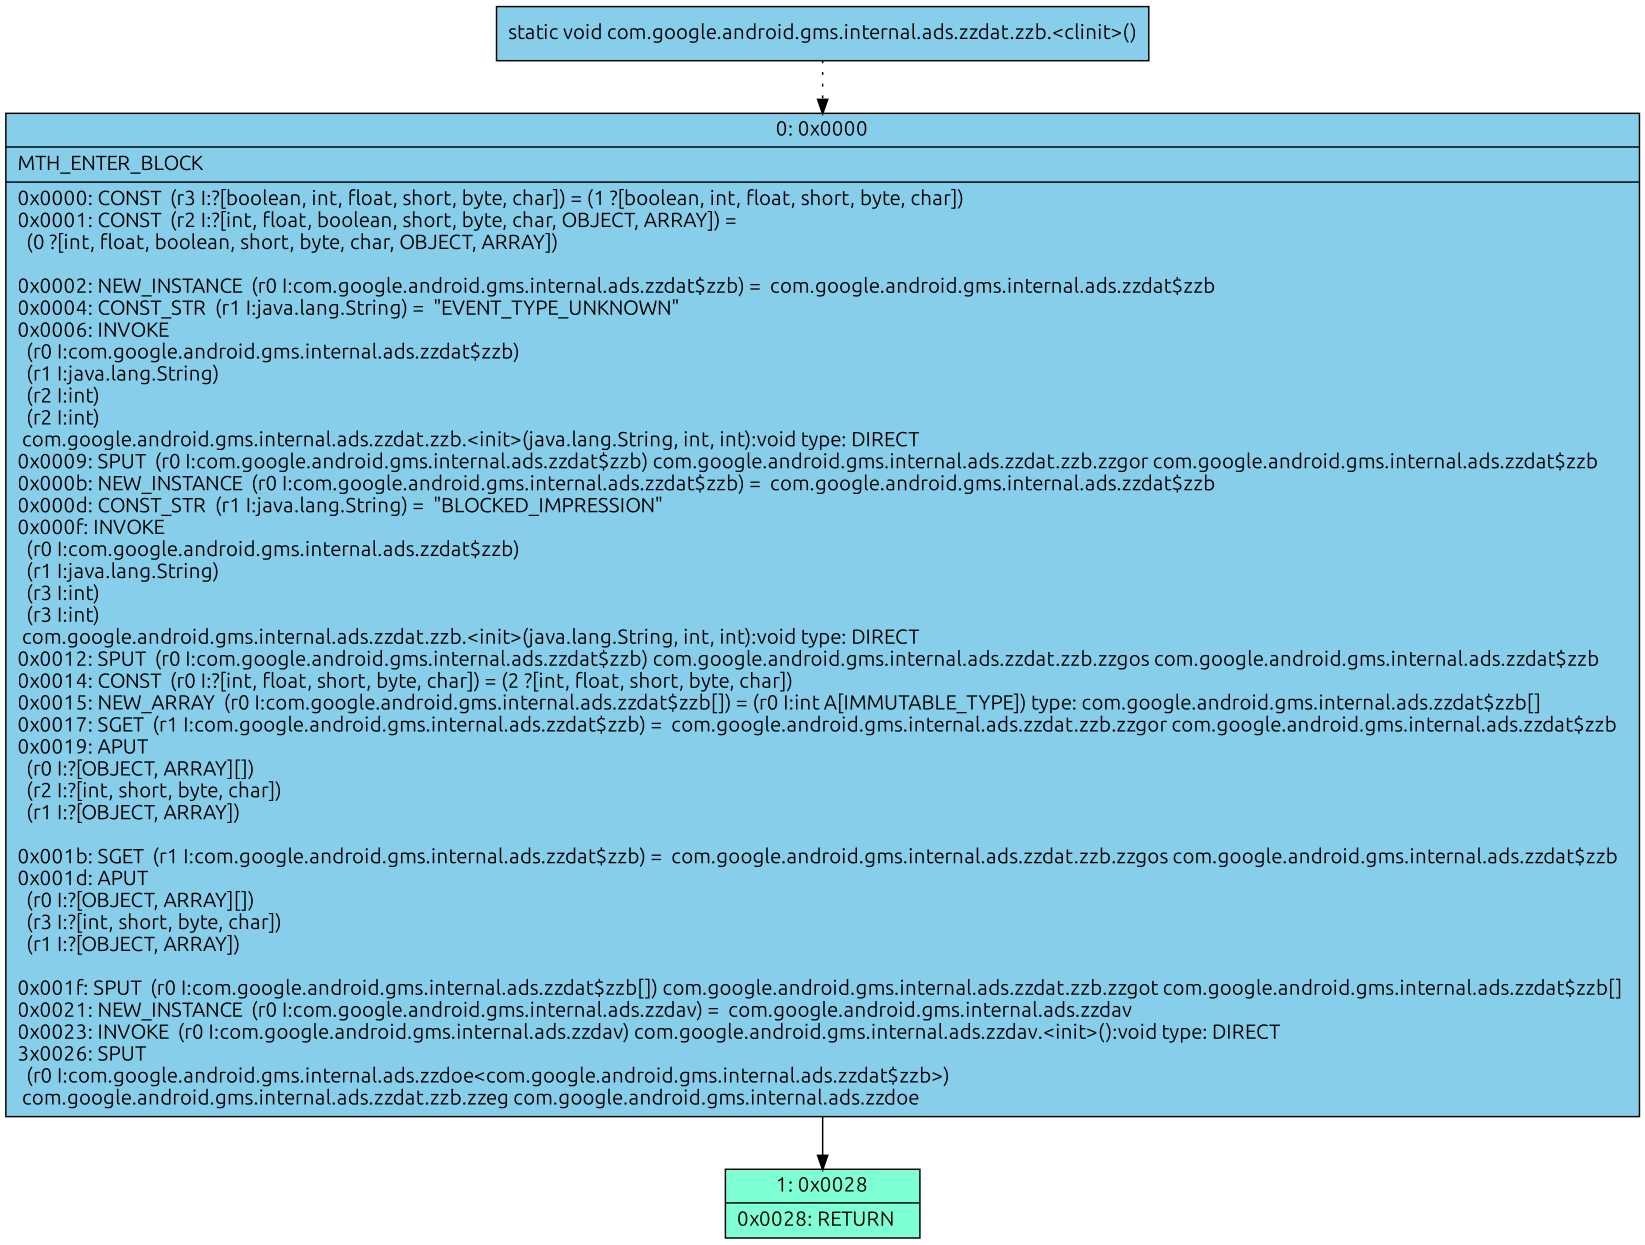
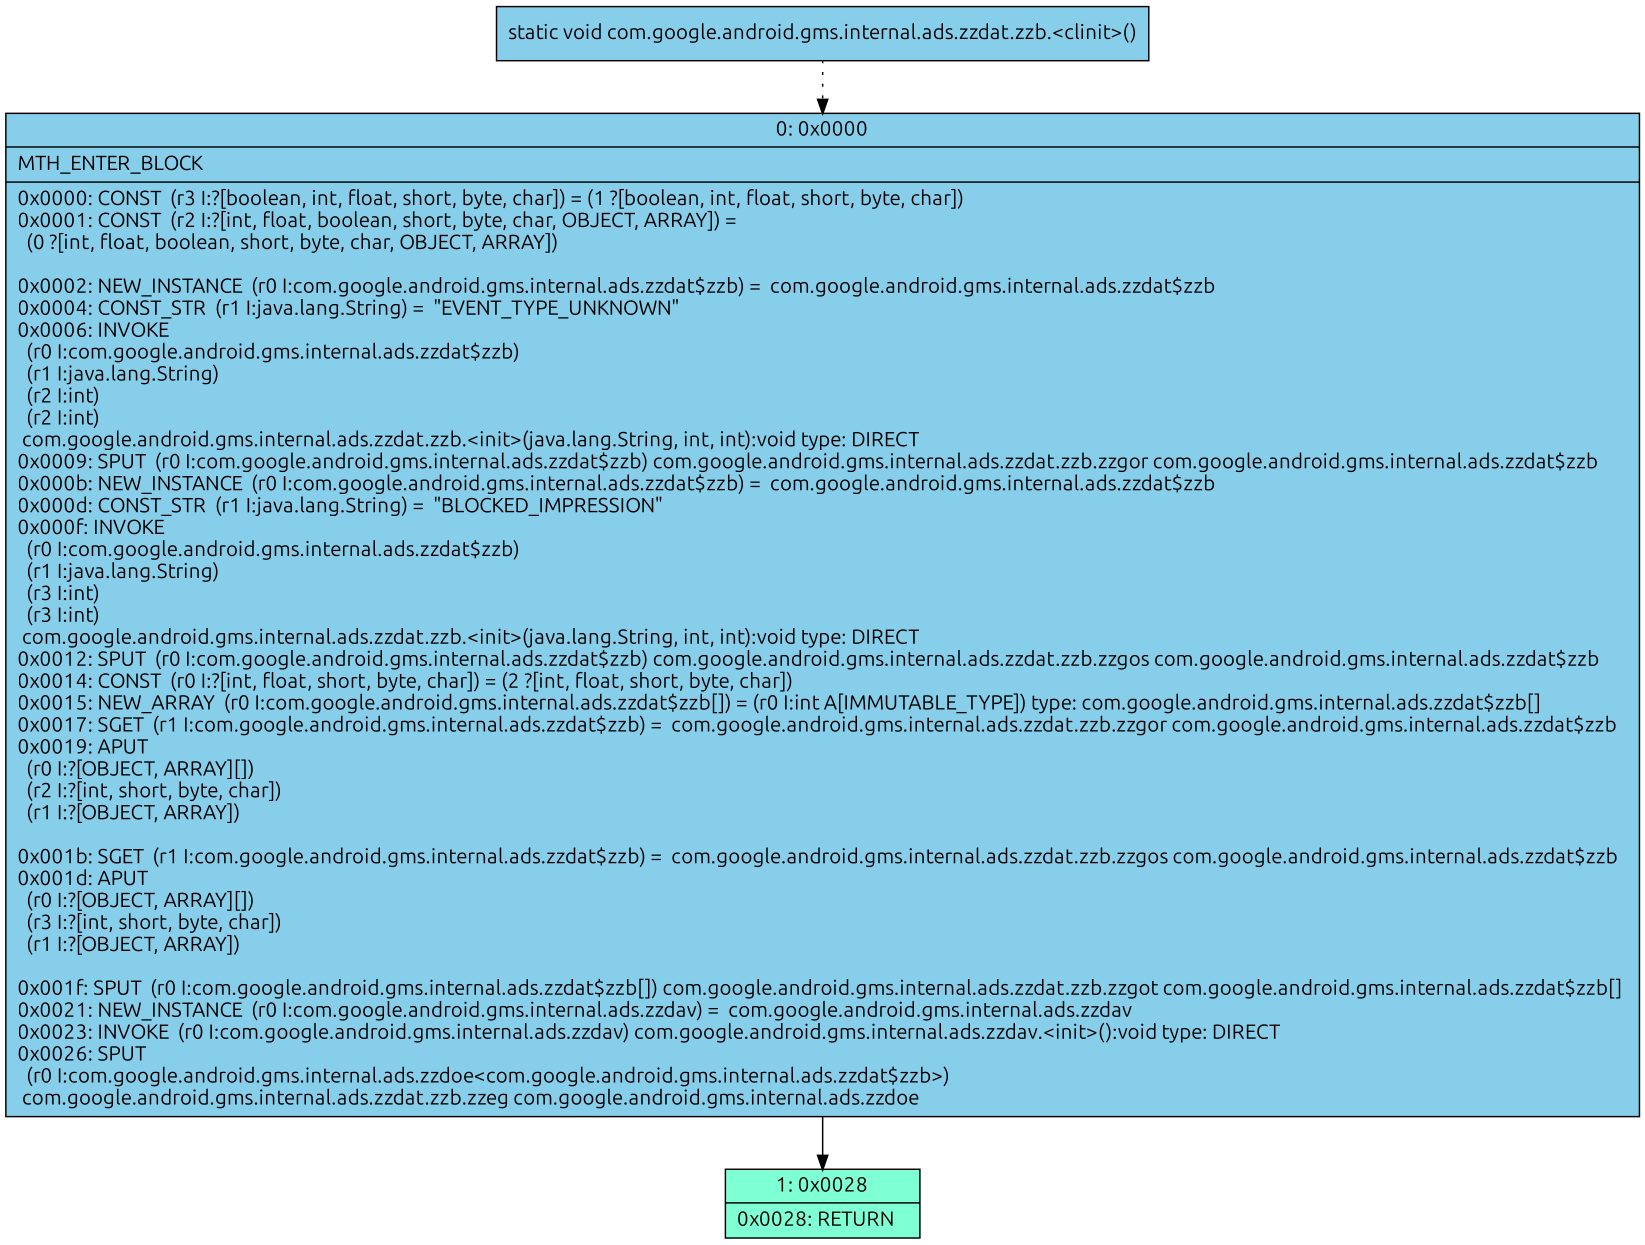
  digraph {
    fontname=Ubuntu
    node [shape=record style=filled fillcolor=skyblue fontname=Ubuntu]
    edge [color=black fontname=Ubuntu]
-   n1 [label="{0\:\ 0x0000|MTH_ENTER_BLOCK\l|0x0000: CONST  (r3 I:?[boolean, int, float, short, byte, char]) = (1 ?[boolean, int, float, short, byte, char]) \l0x0001: CONST  (r2 I:?[int, float, boolean, short, byte, char, OBJECT, ARRAY]) = \l  (0 ?[int, float, boolean, short, byte, char, OBJECT, ARRAY])\l \l0x0002: NEW_INSTANCE  (r0 I:com.google.android.gms.internal.ads.zzdat$zzb) =  com.google.android.gms.internal.ads.zzdat$zzb \l0x0004: CONST_STR  (r1 I:java.lang.String) =  \"EVENT_TYPE_UNKNOWN\" \l0x0006: INVOKE  \l  (r0 I:com.google.android.gms.internal.ads.zzdat$zzb)\l  (r1 I:java.lang.String)\l  (r2 I:int)\l  (r2 I:int)\l com.google.android.gms.internal.ads.zzdat.zzb.\<init\>(java.lang.String, int, int):void type: DIRECT \l0x0009: SPUT  (r0 I:com.google.android.gms.internal.ads.zzdat$zzb) com.google.android.gms.internal.ads.zzdat.zzb.zzgor com.google.android.gms.internal.ads.zzdat$zzb \l0x000b: NEW_INSTANCE  (r0 I:com.google.android.gms.internal.ads.zzdat$zzb) =  com.google.android.gms.internal.ads.zzdat$zzb \l0x000d: CONST_STR  (r1 I:java.lang.String) =  \"BLOCKED_IMPRESSION\" \l0x000f: INVOKE  \l  (r0 I:com.google.android.gms.internal.ads.zzdat$zzb)\l  (r1 I:java.lang.String)\l  (r3 I:int)\l  (r3 I:int)\l com.google.android.gms.internal.ads.zzdat.zzb.\<init\>(java.lang.String, int, int):void type: DIRECT \l0x0012: SPUT  (r0 I:com.google.android.gms.internal.ads.zzdat$zzb) com.google.android.gms.internal.ads.zzdat.zzb.zzgos com.google.android.gms.internal.ads.zzdat$zzb \l0x0014: CONST  (r0 I:?[int, float, short, byte, char]) = (2 ?[int, float, short, byte, char]) \l0x0015: NEW_ARRAY  (r0 I:com.google.android.gms.internal.ads.zzdat$zzb[]) = (r0 I:int A[IMMUTABLE_TYPE]) type: com.google.android.gms.internal.ads.zzdat$zzb[] \l0x0017: SGET  (r1 I:com.google.android.gms.internal.ads.zzdat$zzb) =  com.google.android.gms.internal.ads.zzdat.zzb.zzgor com.google.android.gms.internal.ads.zzdat$zzb \l0x0019: APUT  \l  (r0 I:?[OBJECT, ARRAY][])\l  (r2 I:?[int, short, byte, char])\l  (r1 I:?[OBJECT, ARRAY])\l \l0x001b: SGET  (r1 I:com.google.android.gms.internal.ads.zzdat$zzb) =  com.google.android.gms.internal.ads.zzdat.zzb.zzgos com.google.android.gms.internal.ads.zzdat$zzb \l0x001d: APUT  \l  (r0 I:?[OBJECT, ARRAY][])\l  (r3 I:?[int, short, byte, char])\l  (r1 I:?[OBJECT, ARRAY])\l \l0x001f: SPUT  (r0 I:com.google.android.gms.internal.ads.zzdat$zzb[]) com.google.android.gms.internal.ads.zzdat.zzb.zzgot com.google.android.gms.internal.ads.zzdat$zzb[] \l0x0021: NEW_INSTANCE  (r0 I:com.google.android.gms.internal.ads.zzdav) =  com.google.android.gms.internal.ads.zzdav \l0x0023: INVOKE  (r0 I:com.google.android.gms.internal.ads.zzdav) com.google.android.gms.internal.ads.zzdav.\<init\>():void type: DIRECT \l3x0026: SPUT  \l  (r0 I:com.google.android.gms.internal.ads.zzdoe\<com.google.android.gms.internal.ads.zzdat$zzb\>)\l com.google.android.gms.internal.ads.zzdat.zzb.zzeg com.google.android.gms.internal.ads.zzdoe \l}"]
+   n1 [label="{0\:\ 0x0000|MTH_ENTER_BLOCK\l|0x0000: CONST  (r3 I:?[boolean, int, float, short, byte, char]) = (1 ?[boolean, int, float, short, byte, char]) \l0x0001: CONST  (r2 I:?[int, float, boolean, short, byte, char, OBJECT, ARRAY]) = \l  (0 ?[int, float, boolean, short, byte, char, OBJECT, ARRAY])\l \l0x0002: NEW_INSTANCE  (r0 I:com.google.android.gms.internal.ads.zzdat$zzb) =  com.google.android.gms.internal.ads.zzdat$zzb \l0x0004: CONST_STR  (r1 I:java.lang.String) =  \"EVENT_TYPE_UNKNOWN\" \l0x0006: INVOKE  \l  (r0 I:com.google.android.gms.internal.ads.zzdat$zzb)\l  (r1 I:java.lang.String)\l  (r2 I:int)\l  (r2 I:int)\l com.google.android.gms.internal.ads.zzdat.zzb.\<init\>(java.lang.String, int, int):void type: DIRECT \l0x0009: SPUT  (r0 I:com.google.android.gms.internal.ads.zzdat$zzb) com.google.android.gms.internal.ads.zzdat.zzb.zzgor com.google.android.gms.internal.ads.zzdat$zzb \l0x000b: NEW_INSTANCE  (r0 I:com.google.android.gms.internal.ads.zzdat$zzb) =  com.google.android.gms.internal.ads.zzdat$zzb \l0x000d: CONST_STR  (r1 I:java.lang.String) =  \"BLOCKED_IMPRESSION\" \l0x000f: INVOKE  \l  (r0 I:com.google.android.gms.internal.ads.zzdat$zzb)\l  (r1 I:java.lang.String)\l  (r3 I:int)\l  (r3 I:int)\l com.google.android.gms.internal.ads.zzdat.zzb.\<init\>(java.lang.String, int, int):void type: DIRECT \l0x0012: SPUT  (r0 I:com.google.android.gms.internal.ads.zzdat$zzb) com.google.android.gms.internal.ads.zzdat.zzb.zzgos com.google.android.gms.internal.ads.zzdat$zzb \l0x0014: CONST  (r0 I:?[int, float, short, byte, char]) = (2 ?[int, float, short, byte, char]) \l0x0015: NEW_ARRAY  (r0 I:com.google.android.gms.internal.ads.zzdat$zzb[]) = (r0 I:int A[IMMUTABLE_TYPE]) type: com.google.android.gms.internal.ads.zzdat$zzb[] \l0x0017: SGET  (r1 I:com.google.android.gms.internal.ads.zzdat$zzb) =  com.google.android.gms.internal.ads.zzdat.zzb.zzgor com.google.android.gms.internal.ads.zzdat$zzb \l0x0019: APUT  \l  (r0 I:?[OBJECT, ARRAY][])\l  (r2 I:?[int, short, byte, char])\l  (r1 I:?[OBJECT, ARRAY])\l \l0x001b: SGET  (r1 I:com.google.android.gms.internal.ads.zzdat$zzb) =  com.google.android.gms.internal.ads.zzdat.zzb.zzgos com.google.android.gms.internal.ads.zzdat$zzb \l0x001d: APUT  \l  (r0 I:?[OBJECT, ARRAY][])\l  (r3 I:?[int, short, byte, char])\l  (r1 I:?[OBJECT, ARRAY])\l \l0x001f: SPUT  (r0 I:com.google.android.gms.internal.ads.zzdat$zzb[]) com.google.android.gms.internal.ads.zzdat.zzb.zzgot com.google.android.gms.internal.ads.zzdat$zzb[] \l0x0021: NEW_INSTANCE  (r0 I:com.google.android.gms.internal.ads.zzdav) =  com.google.android.gms.internal.ads.zzdav \l0x0023: INVOKE  (r0 I:com.google.android.gms.internal.ads.zzdav) com.google.android.gms.internal.ads.zzdav.\<init\>():void type: DIRECT \l0x0026: SPUT  \l  (r0 I:com.google.android.gms.internal.ads.zzdoe\<com.google.android.gms.internal.ads.zzdat$zzb\>)\l com.google.android.gms.internal.ads.zzdat.zzb.zzeg com.google.android.gms.internal.ads.zzdoe \l}"]
    n2 [label="{1\:\ 0x0028|0x0028: RETURN   \l}" fillcolor=aquamarine]
    n3 [label="{static void com.google.android.gms.internal.ads.zzdat.zzb.\<clinit\>() }"]
    n1 -> n2 [style=solid]
    n3 -> n1 [style=dotted]
  }
